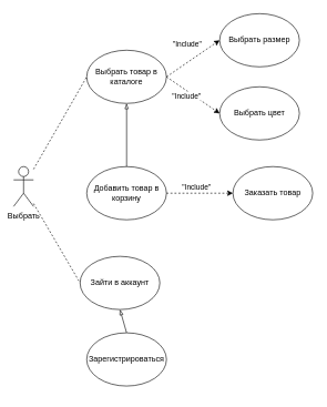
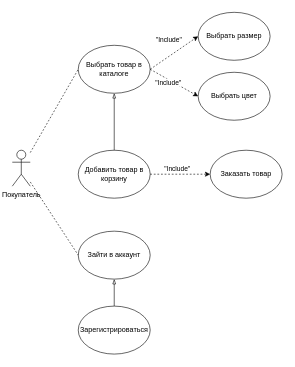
  <mxCell id="0" />
  <mxCell id="1" parent="0" />
- <mxCell id="2" value="Выбрать" style="shape=umlActor;verticalLabelPosition=bottom;verticalAlign=top;html=1;outlineConnect=0;" vertex="1" parent="1"><mxGeometry x="20" y="250" width="30" height="60" as="geometry" /></mxCell>
+ <mxCell id="2" value="Покупатель" style="shape=umlActor;verticalLabelPosition=bottom;verticalAlign=top;html=1;outlineConnect=0;" vertex="1" parent="1"><mxGeometry x="20" y="250" width="30" height="60" as="geometry" /></mxCell>
  <mxCell id="3" value="Выбрать товар в каталоге" style="ellipse;whiteSpace=wrap;html=1;" vertex="1" parent="1"><mxGeometry x="130" y="75" width="120" height="80" as="geometry" /></mxCell>
- <mxCell id="4" value="Зайти в аккаунт" style="ellipse;whiteSpace=wrap;html=1;" vertex="1" parent="1"><mxGeometry x="120" y="385" width="120" height="80" as="geometry" /></mxCell>
+ <mxCell id="4" value="Зайти в аккаунт" style="ellipse;whiteSpace=wrap;html=1;" vertex="1" parent="1"><mxGeometry x="130" y="385" width="120" height="80" as="geometry" /></mxCell>
  <mxCell id="5" value="Добавить товар в корзину" style="ellipse;whiteSpace=wrap;html=1;" vertex="1" parent="1"><mxGeometry x="130" y="250" width="120" height="80" as="geometry" /></mxCell>
  <mxCell id="6" value="Выбрать размер" style="ellipse;whiteSpace=wrap;html=1;" vertex="1" parent="1"><mxGeometry x="330" y="20" width="120" height="80" as="geometry" /></mxCell>
- <mxCell id="7" value="Выбрать цвет" style="ellipse;whiteSpace=wrap;html=1;" vertex="1" parent="1"><mxGeometry x="330" y="130" width="120" height="80" as="geometry" /></mxCell>
+ <mxCell id="7" value="Выбрать цвет" style="ellipse;whiteSpace=wrap;html=1;" vertex="1" parent="1"><mxGeometry x="330" y="120" width="120" height="80" as="geometry" /></mxCell>
  <mxCell id="8" value="" style="endArrow=classic;html=1;exitX=1;exitY=0.5;exitDx=0;exitDy=0;entryX=0;entryY=0.5;entryDx=0;entryDy=0;dashed=1;" edge="1" parent="1" source="3" target="6"><mxGeometry width="50" height="50" relative="1" as="geometry"><mxPoint x="260" y="400" as="sourcePoint" /><mxPoint x="310" y="350" as="targetPoint" /></mxGeometry></mxCell>
  <mxCell id="9" value="&quot;Include&quot;" style="edgeLabel;html=1;align=center;verticalAlign=middle;resizable=0;points=[];" vertex="1" connectable="0" parent="8"><mxGeometry x="0.422" y="-1" relative="1" as="geometry"><mxPoint x="-27" y="-11" as="offset" /></mxGeometry></mxCell>
  <mxCell id="10" value="" style="endArrow=classic;html=1;exitX=1;exitY=0.5;exitDx=0;exitDy=0;entryX=0;entryY=0.5;entryDx=0;entryDy=0;dashed=1;" edge="1" parent="1" source="3" target="7"><mxGeometry width="50" height="50" relative="1" as="geometry"><mxPoint x="330" y="160" as="sourcePoint" /><mxPoint x="480" y="160" as="targetPoint" /></mxGeometry></mxCell>
  <mxCell id="11" value="&quot;Include&quot;" style="edgeLabel;html=1;align=center;verticalAlign=middle;resizable=0;points=[];" vertex="1" connectable="0" parent="10"><mxGeometry x="0.422" y="-1" relative="1" as="geometry"><mxPoint x="-27" y="-11" as="offset" /></mxGeometry></mxCell>
  <mxCell id="12" value="" style="endArrow=none;html=1;dashed=1;entryX=0;entryY=0.5;entryDx=0;entryDy=0;" edge="1" parent="1" source="2" target="3"><mxGeometry width="50" height="50" relative="1" as="geometry"><mxPoint x="260" y="400" as="sourcePoint" /><mxPoint x="310" y="350" as="targetPoint" /></mxGeometry></mxCell>
  <mxCell id="13" value="" style="endArrow=none;html=1;dashed=1;entryX=0;entryY=0.5;entryDx=0;entryDy=0;" edge="1" parent="1" source="2" target="4"><mxGeometry width="50" height="50" relative="1" as="geometry"><mxPoint x="60" y="278.182" as="sourcePoint" /><mxPoint x="210" y="160" as="targetPoint" /></mxGeometry></mxCell>
  <mxCell id="14" value="" style="endArrow=none;html=1;exitX=0.5;exitY=1;exitDx=0;exitDy=0;entryX=0.5;entryY=0;entryDx=0;entryDy=0;startArrow=blockThin;startFill=0;" edge="1" parent="1" source="4" target="15"><mxGeometry width="50" height="50" relative="1" as="geometry"><mxPoint x="200" y="510" as="sourcePoint" /><mxPoint x="200" y="540" as="targetPoint" /></mxGeometry></mxCell>
- <mxCell id="15" value="Зарегистрироваться" style="ellipse;whiteSpace=wrap;html=1;" vertex="1" parent="1"><mxGeometry x="130" y="500" width="120" height="80" as="geometry" /></mxCell>
+ <mxCell id="15" value="Зарегистрироваться" style="ellipse;whiteSpace=wrap;html=1;" vertex="1" parent="1"><mxGeometry x="130" y="510" width="120" height="80" as="geometry" /></mxCell>
  <mxCell id="16" value="" style="endArrow=none;html=1;exitX=0.5;exitY=1;exitDx=0;exitDy=0;entryX=0.5;entryY=0;entryDx=0;entryDy=0;startArrow=blockThin;startFill=0;" edge="1" parent="1" source="3" target="5"><mxGeometry width="50" height="50" relative="1" as="geometry"><mxPoint x="200" y="475" as="sourcePoint" /><mxPoint x="200" y="520" as="targetPoint" /></mxGeometry></mxCell>
  <mxCell id="17" value="Заказать товар" style="ellipse;whiteSpace=wrap;html=1;" vertex="1" parent="1"><mxGeometry x="350" y="250" width="120" height="80" as="geometry" /></mxCell>
  <mxCell id="18" value="" style="endArrow=classic;html=1;exitX=1;exitY=0.5;exitDx=0;exitDy=0;entryX=0;entryY=0.5;entryDx=0;entryDy=0;dashed=1;" edge="1" parent="1" source="5" target="17"><mxGeometry width="50" height="50" relative="1" as="geometry"><mxPoint x="260" y="100" as="sourcePoint" /><mxPoint x="340" y="70" as="targetPoint" /></mxGeometry></mxCell>
  <mxCell id="19" value="&quot;Include&quot;" style="edgeLabel;html=1;align=center;verticalAlign=middle;resizable=0;points=[];" vertex="1" connectable="0" parent="18"><mxGeometry x="0.422" y="-1" relative="1" as="geometry"><mxPoint x="-27" y="-11" as="offset" /></mxGeometry></mxCell>
